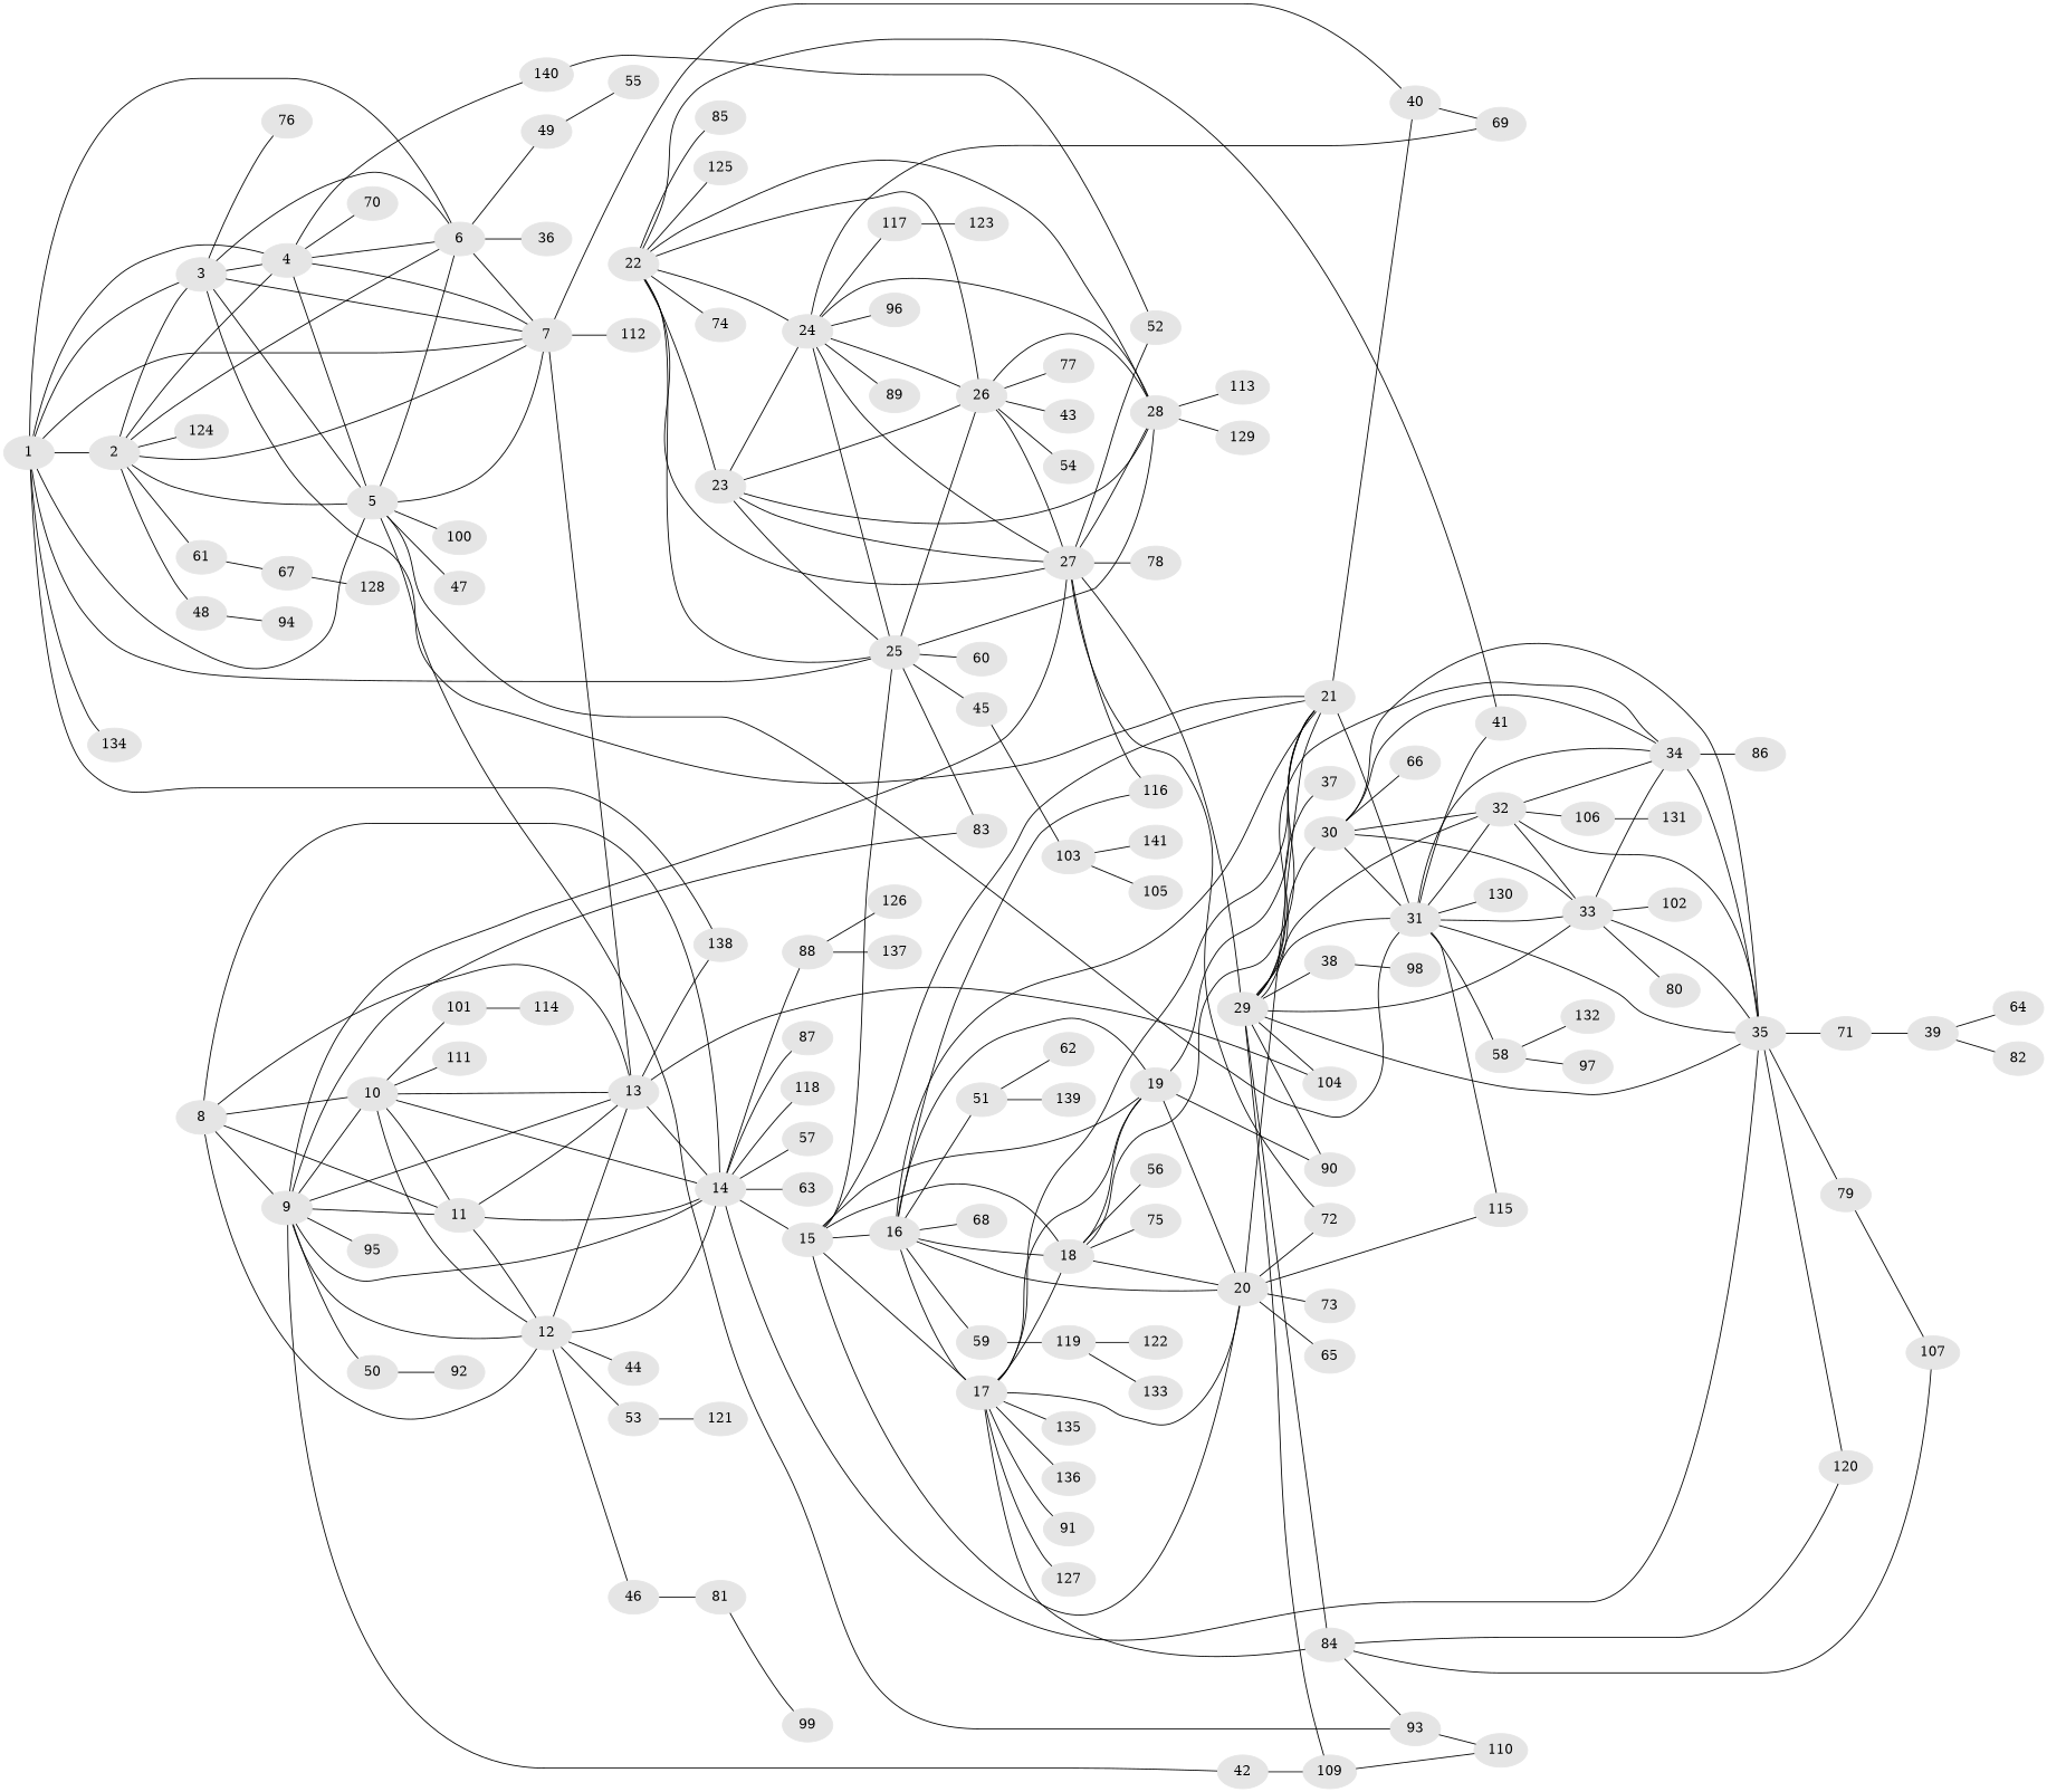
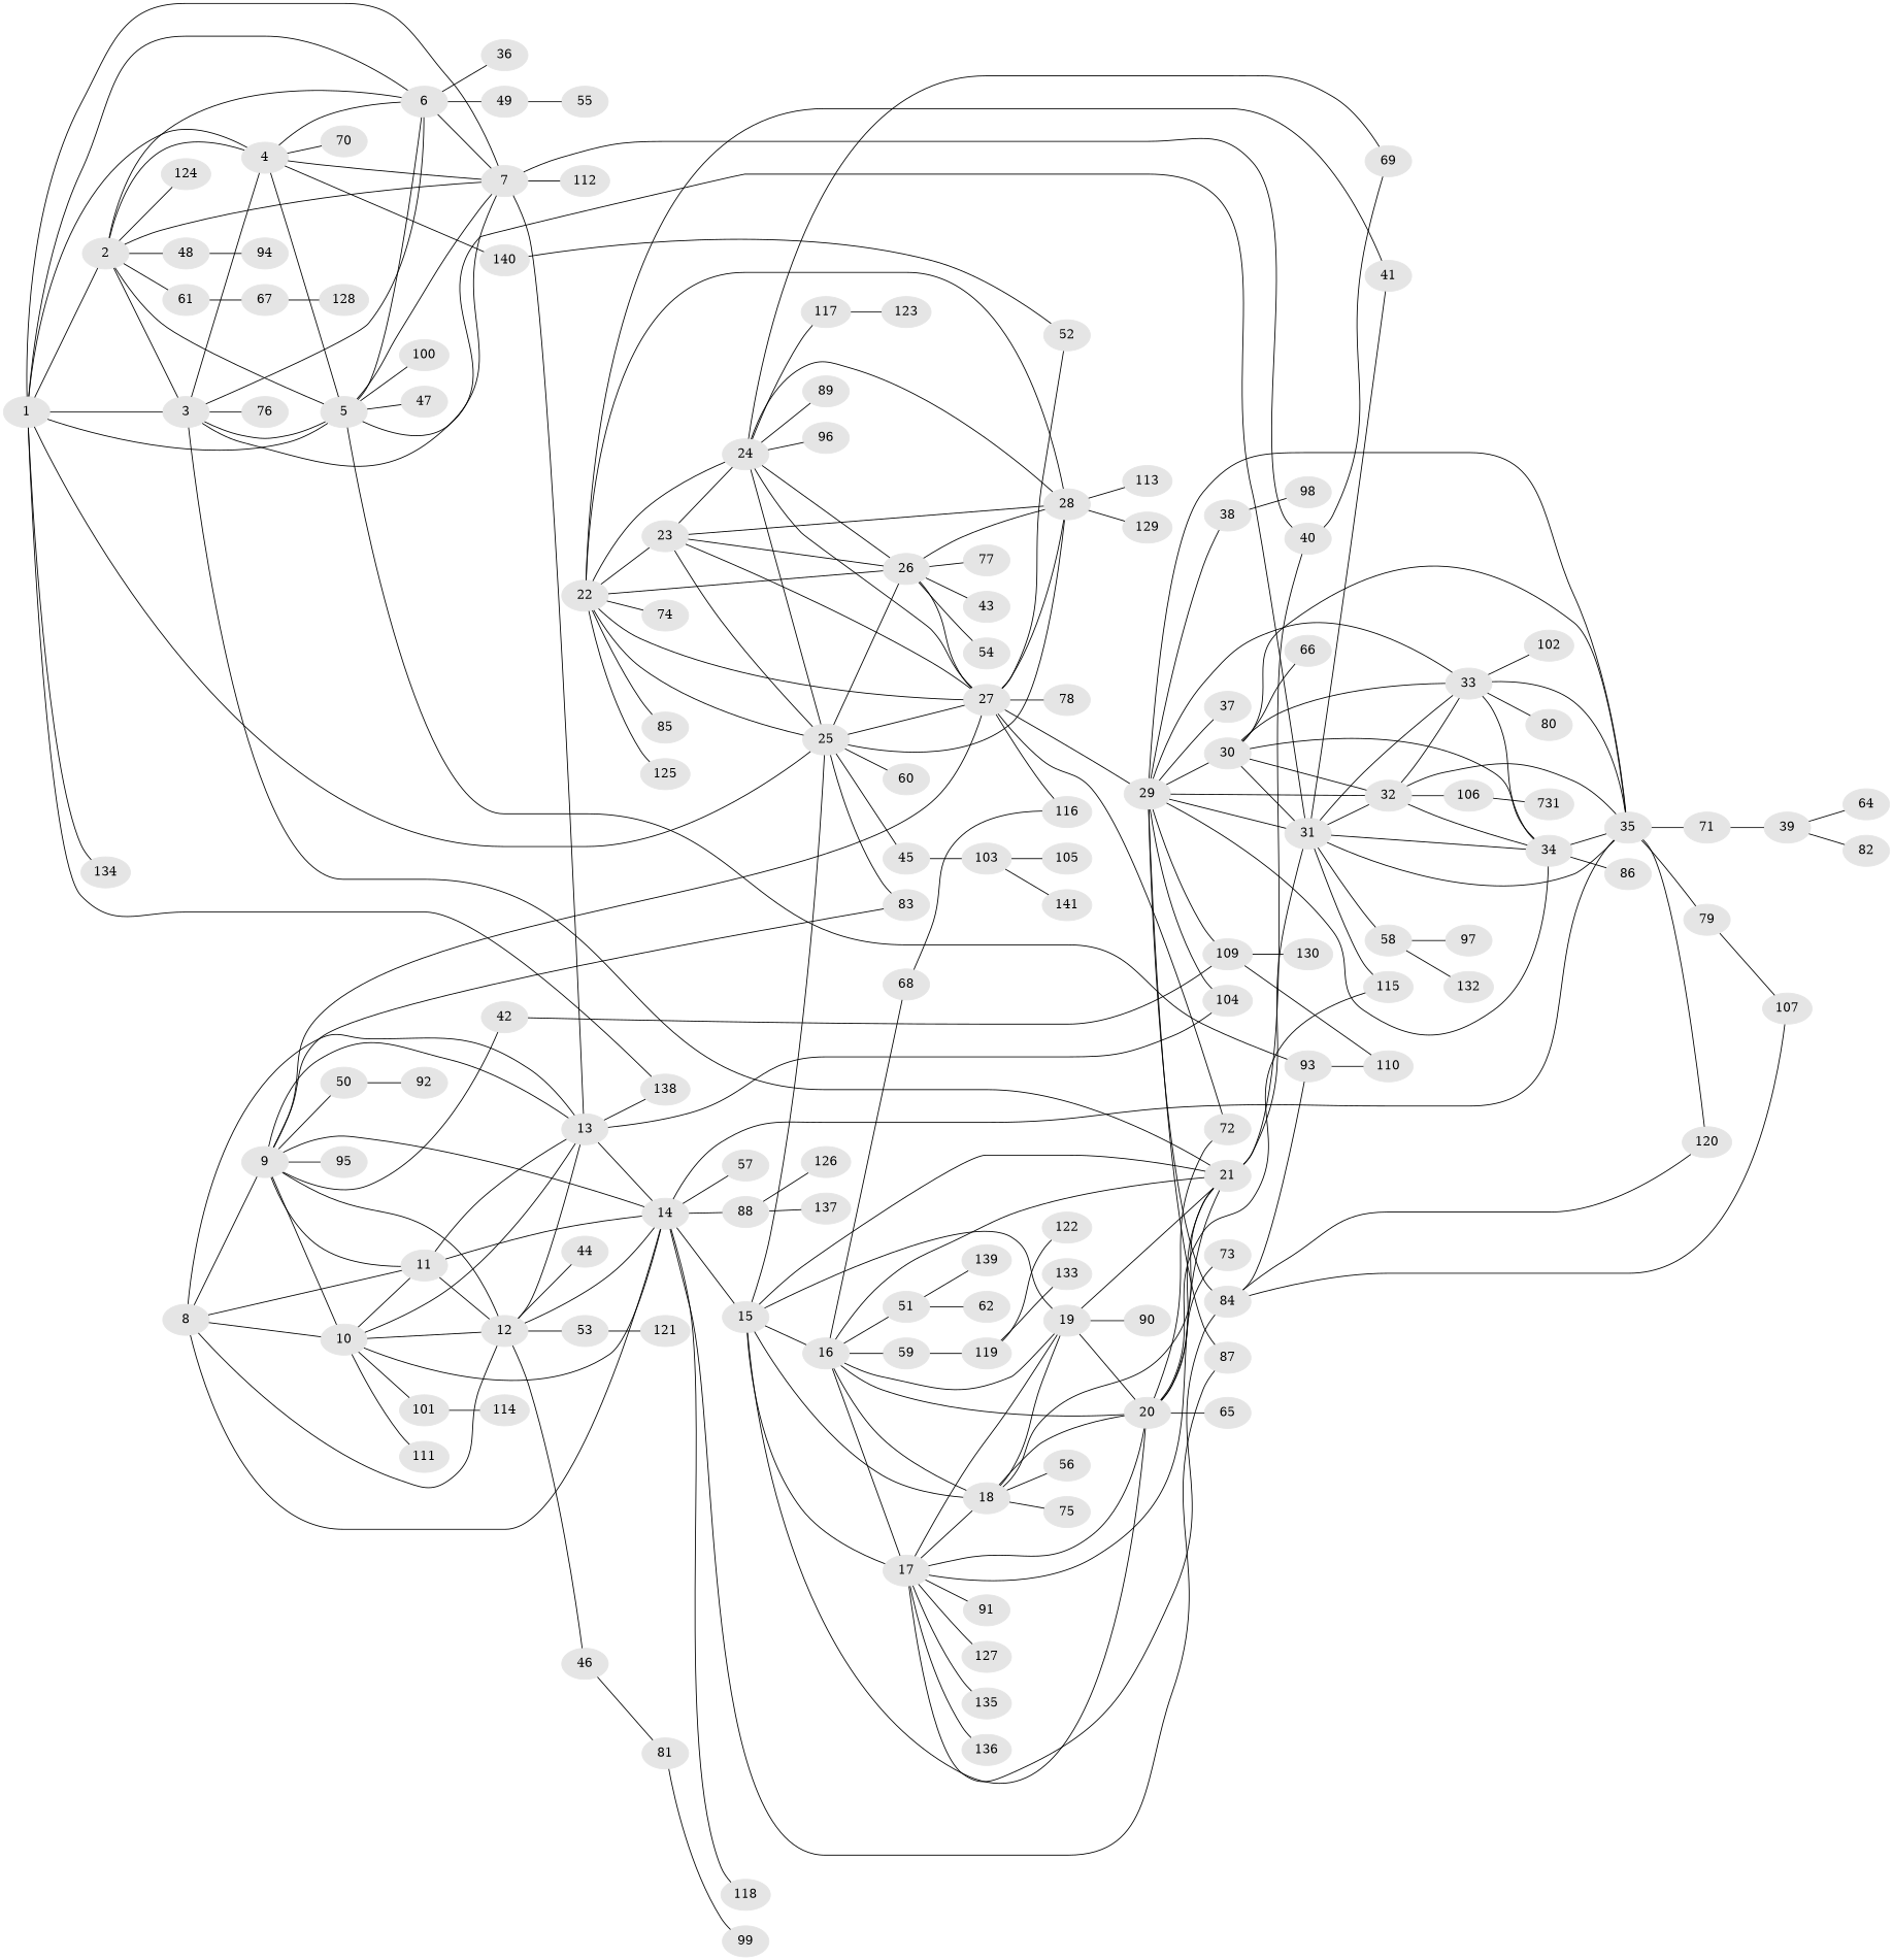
  graph {
    rankdir=LR
    node [color=gray90 style=filled]
    1
    2
    3
    4
    5
    6
    7
    25
    134
    138
    48
    61
    124
    21
    76
    70
    140
    31
    47
    93
    100
    36
    49
    13
    40
    112
    27
    83
    26
    28
    45
    60
    94
    67
    52
    35
    115
    41
    32
    33
    34
    58
    110
    55
    14
    104
    69
    8
    9
    10
    11
    12
    42
    50
    95
    101
    111
    44
    46
    53
    15
    57
-   63
    87
    88
    118
    116
    72
    29
    78
    109
    92
    114
    81
    121
    16
    17
    18
    19
    20
    71
    79
    120
    126
    137
    51
    59
    68
    84
    91
    127
    135
    136
    56
    75
    90
    65
    73
    62
    139
    119
    107
    22
    23
    24
    74
    85
    125
    89
    96
    117
    43
    54
    77
    113
    129
    123
    103
    30
    37
    38
    66
    106
    80
    102
    86
    98
    130
    97
    132
-   131
+   131 [label=731]
    39
    64
    82
    105
    141
    99
    122
    133
    128
    1 -- 2
    1 -- 3
    1 -- 4
    1 -- 5
    1 -- 6
    1 -- 7
    1 -- 25
    1 -- 134
    1 -- 138
    2 -- 3
    2 -- 4
    2 -- 5
    2 -- 6
    2 -- 7
    2 -- 48
    2 -- 61
    2 -- 124
    3 -- 4
    3 -- 5
    3 -- 6
    3 -- 7
    3 -- 21
    3 -- 76
    4 -- 5
    4 -- 6
    4 -- 7
    4 -- 70
    4 -- 140
    5 -- 6
    5 -- 7
    5 -- 31
    5 -- 47
    5 -- 93
    5 -- 100
    6 -- 7
    6 -- 36
    6 -- 49
    7 -- 13
    7 -- 40
    7 -- 112
+   25 -- 27
    25 -- 83
    25 -- 26
    25 -- 28
    25 -- 45
    25 -- 60
    48 -- 94
    61 -- 67
    21 -- 31
    21 -- 40
    140 -- 52
    31 -- 35
    31 -- 115
    31 -- 41
    31 -- 32
    31 -- 33
    31 -- 34
    31 -- 58
    93 -- 110
    49 -- 55
    13 -- 138
    13 -- 14
    13 -- 104
    40 -- 69
    27 -- 28
    27 -- 52
    27 -- 116
    27 -- 72
    27 -- 29
    27 -- 78
    26 -- 27
    26 -- 28
    26 -- 43
    26 -- 54
    26 -- 77
    28 -- 113
    28 -- 129
    45 -- 103
    67 -- 128
    35 -- 71
    35 -- 79
    35 -- 120
    32 -- 35
    32 -- 33
    32 -- 34
    32 -- 106
    33 -- 35
    33 -- 34
    33 -- 80
    33 -- 102
    34 -- 35
    34 -- 86
    58 -- 97
    58 -- 132
    14 -- 35
    14 -- 15
    14 -- 57
-   14 -- 63
    14 -- 87
    14 -- 88
    14 -- 118
    8 -- 13
    8 -- 14
    8 -- 9
    8 -- 10
    8 -- 11
    8 -- 12
    9 -- 13
    9 -- 27
    9 -- 83
    9 -- 14
    9 -- 10
    9 -- 11
    9 -- 12
    9 -- 42
    9 -- 50
    9 -- 95
    10 -- 13
    10 -- 14
    10 -- 11
    10 -- 12
    10 -- 101
    10 -- 111
    11 -- 13
    11 -- 14
    11 -- 12
    12 -- 13
    12 -- 14
    12 -- 44
    12 -- 46
    12 -- 53
    42 -- 109
    50 -- 92
    101 -- 114
    46 -- 81
    53 -- 121
    15 -- 25
    15 -- 21
    15 -- 16
    15 -- 17
    15 -- 18
    15 -- 19
    15 -- 20
    88 -- 126
    88 -- 137
    29 -- 31
    29 -- 35
    29 -- 32
    29 -- 33
    29 -- 34
    29 -- 104
-   29 -- 90
+   29 -- 87
    29 -- 109
    29 -- 84
    29 -- 30
    29 -- 37
    29 -- 38
    109 -- 110
-   31 -- 130
+   109 -- 130
    81 -- 99
    16 -- 21
-   16 -- 116
+   68 -- 116
    16 -- 17
    16 -- 18
    16 -- 19
    16 -- 20
    16 -- 51
    16 -- 59
    16 -- 68
    17 -- 21
    17 -- 18
    17 -- 19
    17 -- 20
    17 -- 84
    17 -- 91
    17 -- 127
    17 -- 135
    17 -- 136
    18 -- 21
    18 -- 19
    18 -- 20
    18 -- 56
    18 -- 75
    19 -- 21
    19 -- 20
    19 -- 90
    20 -- 21
    20 -- 115
    20 -- 72
    20 -- 65
    20 -- 73
    71 -- 39
    79 -- 107
    51 -- 62
    51 -- 139
    59 -- 119
    84 -- 93
    84 -- 120
    84 -- 107
    119 -- 122
    119 -- 133
    22 -- 25
    22 -- 27
    22 -- 26
    22 -- 28
    22 -- 41
    22 -- 23
    22 -- 24
    22 -- 74
    22 -- 85
    22 -- 125
    23 -- 25
    23 -- 27
    23 -- 26
    23 -- 28
    23 -- 24
    24 -- 25
    24 -- 27
    24 -- 26
    24 -- 28
    24 -- 69
    24 -- 89
    24 -- 96
    24 -- 117
    117 -- 123
    103 -- 105
    103 -- 141
    30 -- 31
    30 -- 35
    30 -- 32
    30 -- 33
    30 -- 34
    30 -- 66
    38 -- 98
    106 -- 131
    39 -- 64
    39 -- 82
  }
